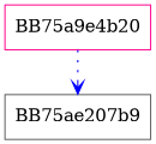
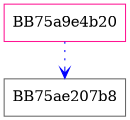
  digraph {
    splines=ortho
    fontname="DejaVu Serif"
    node [shape=box fontname="DejaVu Serif"]
    BB75a9e4b20 [color=deeppink]
-   BB75ae207b8 [color=gray40 label=BB75ae207b9]
+   BB75ae207b8 [color=gray40]
    BB75a9e4b20 -> BB75ae207b8 [color=blue style=dotted arrowhead=vee fontname="DejaVu Serif"]
  }
